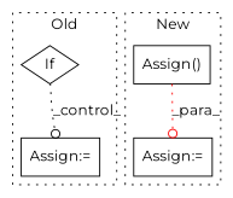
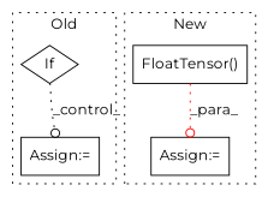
  digraph {
    fontname=Montserrat
    node [a=68 l=3 shape=box fontname=Montserrat]
    edge [style=dotted arrowhead=odot fontname=Montserrat]
    n1 [a=96 l=0 label=If s=44638 shape=diamond]
    n2 [label="Assign:=" s=44685]
-   n3 [a=75 l="18,1" label="Assign()" s="43811,43850"]
+   n3 [a=75 l="18,1" label="FloatTensor()" s="43811,43850"]
    n4 [label="Assign:=" s=44101]
    subgraph cluster_1 {
      label=Old
      style=dotted
      n1
      n2
    }
    subgraph cluster_2 {
      label=New
      style=dotted
      n3
      n4
    }
    n1 -> n2 [label=_control_ color=black]
    n3 -> n4 [label=_para_ color=red]
  }
